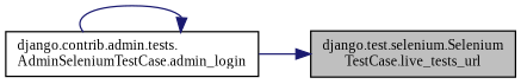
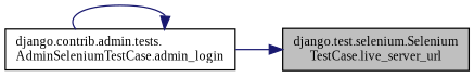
  digraph {
    rankdir=RL
    fontname="Liberation Serif"
    node [color=black fontname="Liberation Serif" fontsize=10 shape=record style=filled]
    edge [color=midnightblue dir=back fontname="Liberation Serif" fontsize=10 labelfontname=Helvetica labelfontsize=10 style=solid]
-   n1 [fillcolor=grey75 fontcolor=black height=0.2 label="django.test.selenium.Selenium\lTestCase.live_tests_url" width=0.4]
+   n1 [fillcolor=grey75 fontcolor=black height=0.2 label="django.test.selenium.Selenium\lTestCase.live_server_url" width=0.4]
    n2 [fillcolor=white height=0.2 label="django.contrib.admin.tests.\lAdminSeleniumTestCase.admin_login" width=0.4]
    n1 -> n2
    n2 -> n2
  }
